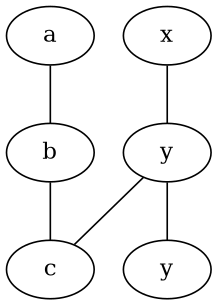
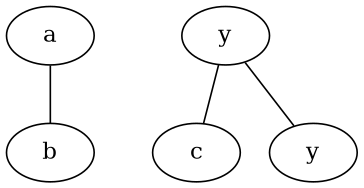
  graph {
    a
    b
    c
-   x
    y
    "󠁙y"
    a -- b
-   b -- c
-   x -- y [w=-4294967163.0]
    y -- c [w=4294967295.0]
    y -- "󠁙y"
  }
